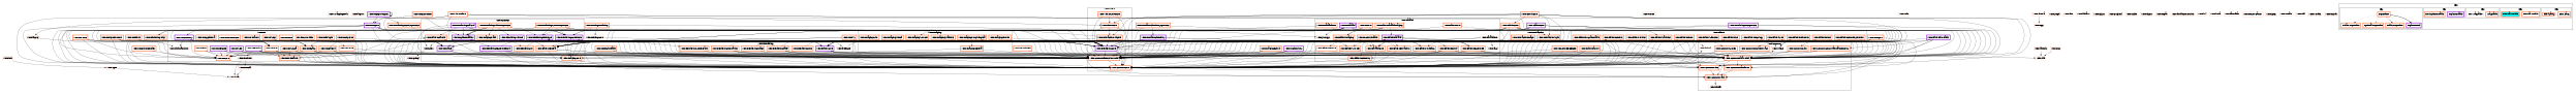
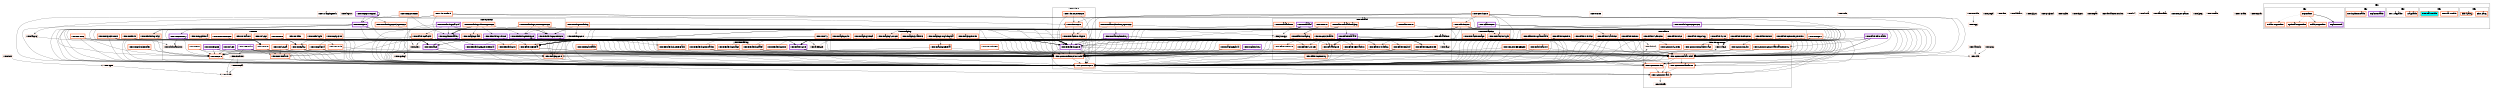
  strict digraph {
    clusterrank=local
    rankdir=TB
    node [color="/svg/coral" fillcolor="/svg/white" penwidth=5 shape=rectangle style=filled]
    edge [arrowhead=normal style=solid]
    n1 [label="VTK::WrappingTools" penwidth=1]
    n2 [label="VTK::loguru" penwidth=1 shape=cds]
    n3 [label="VTK::TestingRendering"]
    n4 [label="VTK::CommonCore"]
    n5 [color="/svg/darkorchid" label="VTK::RenderingCore"]
    n6 [label="VTK::TestingCore" penwidth=1]
    n7 [label="VTK::vtksys" penwidth=1 shape=cds]
    n8 [label="VTK::ViewsInfovis"]
    n9 [label="VTK::CommonDataModel"]
    n10 [label="VTK::CommonExecutionModel"]
    n11 [label="VTK::InteractionStyle"]
    n12 [color="/svg/darkorchid" label="VTK::RenderingContext2D"]
    n13 [label="VTK::ViewsCore"]
    n14 [label="VTK::glew" penwidth=1 shape=cds]
    n15 [label="VTK::opengl" penwidth=1 shape=cds]
    n16 [label="VTK::octree" penwidth=1]
    n17 [color="/svg/darkorchid" label="VTK::RenderingLICOpenGL2"]
    n18 [color="/svg/darkorchid" label="VTK::Implementable2"]
    n19 [label="VTK::hdf5" penwidth=1 shape=cds]
    n20 [label="VTK::IOTecplotTable"]
    n21 [label="VTK::utf8" penwidth=1 shape=cds]
-   n22 [label="VTK::theora" penwidth=1 shape=cds]
+   n22 [label="VTK::module" penwidth=1 shape=cds]
    n23 [label="VTK::ogg" penwidth=1 shape=cds]
    n24 [label="VTK::netcdf" penwidth=1 shape=cds]
    n25 [label="VTK::libproj" penwidth=1 shape=cds]
    n26 [label="VTK::nlohmannjson" penwidth=1 shape=cds]
    n27 [label="VTK::IOMotionFX"]
    n28 [label="VTK::pegtl" penwidth=1 shape=cds]
    n29 [label="VTK::jsoncpp" penwidth=1 shape=cds]
    n30 [label="VTK::IOMINC"]
    n31 [label="VTK::IOCore"]
    n32 [color="/svg/darkorchid" label="VTK::IOImage"]
    n33 [label="VTK::IOInfovis"]
    n34 [label="VTK::IOLegacy"]
    n35 [label="VTK::IOXML"]
    n36 [label="VTK::libxml2" penwidth=1 shape=cds]
    n37 [label="VTK::zlib" penwidth=1 shape=cds]
    n38 [label="VTK::IOImport"]
    n39 [label="VTK::CommonMisc"]
    n40 [label="VTK::IOIOSS"]
    n41 [label="VTK::ParallelCore"]
    n42 [label="VTK::fmt" penwidth=1 shape=cds]
    n43 [label="VTK::ioss" penwidth=1 shape=cds]
    n44 [label="VTK::cgns" penwidth=1 shape=cds]
    n45 [label="VTK::exodusII" penwidth=1 shape=cds]
    n46 [label="VTK::IOExportPDF"]
    n47 [color="/svg/darkorchid" label="VTK::IOExport"]
    n48 [color="/svg/darkorchid" label="VTK::RenderingFreeType"]
    n49 [label="VTK::RenderingVtkJS"]
    n50 [label="VTK::libharu" penwidth=1 shape=cds]
    n51 [color="/svg/darkorchid" label="VTK::IOExportGL2PS"]
    n52 [label="VTK::RenderingGL2PSOpenGL2"]
    n53 [label="VTK::gl2ps" penwidth=1 shape=cds]
    n54 [label="VTK::png" penwidth=1 shape=cds]
    n55 [label="VTK::RenderingSceneGraph"]
    n56 [label="VTK::pugixml" penwidth=1 shape=cds]
    n57 [color="/svg/darkorchid" label="VTK::IOChemistry"]
    n58 [label="VTK::IOCesium3DTiles"]
    n59 [label="VTK::IOCONVERGECFD"]
    n60 [label="VTK::IOAsynchronous"]
    n61 [label="VTK::sqlite" penwidth=1 shape=cds]
    n62 [label="VTK::GeovisCore"]
    n63 [label="VTK::CommonTransforms"]
    n64 [label="VTK::InfovisCore"]
    n65 [label="VTK::InteractionWidgets"]
    n66 [label="VTK::CommonColor"]
    n67 [label="VTK::ImagingCore"]
    n68 [label="VTK::ImagingSources"]
    n69 [label="VTK::InfovisLayout"]
    n70 [label="VTK::ImagingHybrid"]
    n71 [color="/svg/darkorchid" label="VTK::FiltersFlowPaths"]
    n72 [label="VTK::CommonComputationalGeometry"]
    n73 [label="VTK::CommonMath"]
    n74 [label="VTK::eigen" penwidth=1 shape=cds]
    n75 [label="VTK::DomainsChemistryOpenGL2"]
    n76 [color="/svg/darkorchid" label="VTK::DomainsChemistry"]
    n77 [label="VTK::IOXMLParser"]
    n78 [color="/svg/darkorchid" label="VTK::RenderingHyperTreeGrid"]
    n79 [label="VTK::RenderingUI"]
    n80 [label="VTK::FiltersHybrid"]
    n81 [label="VTK::FiltersGeometry"]
    n82 [color="/svg/darkorchid" label="VTK::ChartsCore"]
    n83 [label="VTK::FiltersGeneral"]
    n84 [label="VTK::diy2" penwidth=1 shape=cds]
    n85 [label="VTK::expat" penwidth=1 shape=cds]
    n86 [label="VTK::doubleconversion" penwidth=1 shape=cds]
    n87 [label="VTK::lz4" penwidth=1 shape=cds]
    n88 [label="VTK::lzma" penwidth=1 shape=cds]
    n89 [label="VTK::fast_float" penwidth=1 shape=cds]
    n90 [label="VTK::DICOMParser" penwidth=1]
    n91 [label="VTK::jpeg" penwidth=1 shape=cds]
    n92 [label="VTK::metaio" penwidth=1 shape=cds]
-   n93 [label="VTK::tiff" penwidth=1 shape=cds]
    n94 [label="VTK::freetype" penwidth=1 shape=cds]
    n95 [label="VTK::kwiml" penwidth=1 shape=cds]
    n96 [label="VTK::verdict" penwidth=1 shape=cds]
    n97 [label="VTK::exprtk" penwidth=1 shape=cds]
    n98 [label="VTK::kissfft" penwidth=1 shape=cds]
    n99 [label="VTK::ViewsContext2D"]
    n100 [label="VTK::CommonImplicitArrays"]
    n101 [label="VTK::CommonSystem"]
    n102 [label="VTK::RenderingVolumeOpenGL2"]
    n103 [color="/svg/darkorchid" label="VTK::RenderingVolume"]
    n104 [label="VTK::ImagingMath"]
    n105 [label="VTK::RenderingContextOpenGL2"]
    n106 [color="/svg/darkorchid" label="VTK::RenderingCellGrid"]
    n107 [label="VTK::FiltersCellGrid"]
    n108 [color="/svg/darkorchid" label="VTK::FiltersCore"]
    n109 [label="VTK::RenderingLabel"]
    n110 [label="VTK::RenderingLOD"]
    n111 [label="VTK::RenderingImage"]
    n112 [label="VTK::RenderingAnnotation"]
    n113 [label="VTK::IOVeraOut"]
    n114 [label="VTK::IOSegY"]
    n115 [label="VTK::IOPLY"]
    n116 [label="VTK::IOOggTheora"]
    n117 [label="VTK::IOMovie"]
    n118 [color="/svg/darkorchid" label="VTK::IONetCDF"]
    n119 [label="VTK::IOLSDyna"]
    n120 [label="VTK::IOFLUENTCFF"]
-   n121 [label="IOMINC::IOVideo"]
+   n121 [label="VTK::IOVideo"]
    n122 [color="/svg/darkorchid" label="VTK::IOExodus"]
    n123 [label="VTK::IOEnSight"]
    n124 [label="VTK::IOCityGML"]
    n125 [color="/svg/darkorchid" label="VTK::IOGeometry"]
    n126 [label="VTK::IOCellGrid"]
    n127 [label="VTK::IOHDF"]
    n128 [color="/svg/darkorchid" label="VTK::IOSQL"]
    n129 [label="VTK::IOParallelXML"]
    n130 [color="/svg/darkorchid" label="VTK::IOParallel"]
    n131 [label="VTK::IOCGNSReader"]
    n132 [label="VTK::IOAMR"]
    n133 [label="VTK::FiltersParallelImaging"]
    n134 [label="VTK::FiltersImaging"]
    n135 [color="/svg/darkorchid" label="VTK::FiltersParallel"]
    n136 [label="VTK::FiltersExtraction"]
    n137 [label="VTK::FiltersHyperTree"]
    n138 [label="VTK::FiltersModeling"]
    n139 [label="VTK::FiltersSources"]
    n140 [label="VTK::FiltersTexture"]
    n141 [label="VTK::FiltersAMR"]
    n142 [label="VTK::ParallelDIY" penwidth=1]
    n143 [label="VTK::InteractionImage"]
    n144 [label="VTK::ImagingStencil"]
    n145 [label="VTK::ImagingStatistics"]
    n146 [label="VTK::ImagingMorphological"]
    n147 [label="VTK::ImagingGeneral"]
    n148 [label="VTK::ImagingFourier"]
    n149 [label="VTK::ImagingColor"]
    n150 [label="VTK::FiltersStatistics"]
    n151 [label="VTK::FiltersTopology"]
    n152 [label="VTK::FiltersTensor"]
    n153 [label="VTK::FiltersSelection"]
    n154 [label="VTK::FiltersSMP"]
    n155 [label="VTK::FiltersReduction"]
    n156 [label="VTK::FiltersProgrammable"]
    n157 [label="VTK::FiltersPoints"]
    n158 [label="VTK::FiltersGeometryPreview"]
    n159 [label="VTK::FiltersGeneric"]
    n160 [label="VTK::FiltersDSP"]
    n161 [label="VTK::FiltersVerdict"]
    n162 [label="First party"]
    n163 [label="Third party" shape=cds]
    n164 [label="Internal module"]
    n165 [fillcolor="/svg/cyan" label="External module"]
    n166 [label=Wrappable]
    n167 [label="Not wrappable" penwidth=1]
    n168 [color="/svg/darkorchid" label=Implementable]
    n169 [label="Not implementable"]
    n170 [label=Dependent]
    n171 [label="Private Dependee"]
    n172 [label="Optional Dependee"]
    n173 [label="Public Dependee"]
    n174 [color="/svg/darkorchid" label=Implemented]
    subgraph sub_1 {
      n1
      n2
      n3
      n4
      n5
      n6
      n7
      n8
      n9
      n10
      n11
      n12
      n13
      n14
      n15
      n16
      n17
      n18
      n19
      n20
      n21
      n22
      n23
      n24
      n25
      n26
      n27
      n28
      n29
      n30
      n31
      n32
      n33
      n34
      n35
      n36
      n37
      n38
      n39
      n40
      n41
      n42
      n43
      n44
      n45
      n46
      n47
      n48
      n49
      n50
      n51
      n52
      n53
      n54
      n55
      n56
      n57
      n58
      n59
      n60
      n61
      n62
      n63
      n64
      n65
      n66
      n67
      n68
      n69
      n70
      n71
      n72
      n73
      n74
      n75
      n76
      n77
      n78
      n79
      n80
      n81
      n82
      n83
      n84
      n85
      n86
      n87
      n88
      n89
      n90
      n91
      n92
-     n93
      n94
      n95
      n96
      n97
      n98
    }
    subgraph cluster_2 {
      label="VTK::Views"
      n4
      n5
      n10
      n13
      n65
      n99
    }
    subgraph cluster_3 {
-     label="VTK::Common"
+     label="IOAMR::Common"
      n7
      n9
      n39
      n63
      n66
      n72
      n73
      n95
      n98
      n100
      n101
    }
    subgraph cluster_4 {
      label="VTK::OpenGL"
      n12
      n14
      n18
      n32
      n48
      n67
      n78
      n79
      n83
      n102
      n103
      n104
      n105
      n106
      n107
    }
    subgraph cluster_5 {
      label="VTK::Rendering"
      n55
      n94
      n108
      n109
      n110
      n111
      n112
    }
    subgraph cluster_6 {
      label="VTK::IO"
      n26
      n31
      n34
      n35
      n45
      n77
      n113
      n114
      n115
      n116
      n117
      n118
      n119
      n120
      n121
      n122
      n123
      n124
      n125
      n126
      n127
      n128
    }
    subgraph cluster_7 {
      label="VTK::Parallel"
      n29
      n41
      n80
      n81
      n84
      n129
      n130
      n131
      n132
      n133
      n134
      n135
      n136
      n137
      n138
      n139
      n140
      n141
      n142
    }
    subgraph cluster_8 {
      label="VTK::Interaction"
      n11
      n143
    }
    subgraph cluster_9 {
      label="VTK::Imaging"
      n68
      n144
      n145
      n146
      n147
      n148
      n149
    }
    subgraph cluster_10 {
      label="VTK::Filters"
      n150
      n151
      n152
      n153
      n154
      n155
      n156
      n157
      n158
      n159
      n160
      n161
    }
    subgraph cluster_11 {
      label=Key
      subgraph cluster_12 {
        label=Key
        n162
        n163
      }
      subgraph cluster_13 {
        label=Key
        n164
        n165
      }
      subgraph cluster_14 {
        label=Key
        n166
        n167
      }
      subgraph cluster_15 {
        label=Key
        n168
        n169
      }
      subgraph cluster_16 {
        label=Key
        n170
        n171
        n172
        n173
        n174
      }
    }
    n3 -> n4
    n3 -> n5
    n3 -> n6
    n4 -> n7
    n4 -> n95
    n5 -> n4
    n5 -> n9
    n5 -> n10
    n5 -> n73
    n5 -> n108
    n6 -> n4
    n6 -> n7
    n8 -> n4
    n8 -> n9
    n8 -> n10
    n8 -> n11
    n8 -> n12
    n8 -> n13
    n9 -> n4
    n9 -> n63
    n9 -> n73
    n10 -> n4
    n10 -> n9
    n11 -> n5
    n11 -> n9
    n12 -> n4
    n12 -> n5
    n12 -> n9
    n12 -> n10
    n13 -> n4
    n13 -> n10
    n13 -> n65
    n14 -> n4
    n14 -> n15
    n17 -> n4
    n17 -> n9
    n17 -> n10
    n17 -> n18
    n18 -> n4
    n18 -> n5
    n18 -> n9
    n18 -> n14
    n18 -> n32
    n18 -> n78
    n18 -> n79
    n18 -> n83
    n20 -> n4
    n20 -> n10
    n22 -> n23
    n24 -> n19
    n25 -> n26
    n27 -> n10
    n30 -> n4
    n30 -> n10
    n30 -> n31
    n30 -> n32
    n31 -> n4
    n31 -> n10
    n32 -> n4
    n32 -> n10
    n32 -> n67
    n33 -> n4
    n33 -> n10
    n33 -> n34
    n33 -> n35
    n34 -> n4
    n34 -> n9
    n34 -> n10
    n34 -> n31
    n35 -> n4
    n35 -> n10
    n35 -> n77
    n36 -> n37
    n38 -> n4
    n38 -> n5
    n38 -> n7
    n38 -> n10
    n38 -> n39
    n39 -> n4
    n39 -> n73
    n40 -> n4
    n40 -> n9
    n40 -> n10
    n40 -> n31
    n40 -> n41
    n41 -> n4
    n43 -> n44
    n44 -> n19
    n45 -> n19
    n45 -> n24
    n46 -> n12
    n46 -> n47
    n47 -> n4
    n47 -> n5
    n47 -> n12
    n47 -> n31
    n47 -> n32
    n47 -> n35
    n47 -> n48
    n47 -> n49
    n48 -> n4
    n48 -> n5
    n48 -> n10
    n48 -> n94
    n49 -> n4
    n49 -> n29
    n49 -> n55
    n51 -> n47
    n51 -> n51 [style=bold]
    n51 -> n52
    n52 -> n18
    n54 -> n37
    n55 -> n4
    n57 -> n4
    n57 -> n9
    n57 -> n10
    n57 -> n31
    n58 -> n31
    n59 -> n4
    n59 -> n9
    n59 -> n10
    n60 -> n4
    n60 -> n10
    n60 -> n31
    n60 -> n32
    n60 -> n35
    n62 -> n4
    n62 -> n5
    n62 -> n9
    n62 -> n10
    n62 -> n11
    n62 -> n13
    n62 -> n25
    n62 -> n63
    n62 -> n64
    n62 -> n65
    n63 -> n4
    n63 -> n73
    n64 -> n4
    n64 -> n9
    n64 -> n10
    n64 -> n32
    n64 -> n48
    n64 -> n66
    n64 -> n67
    n64 -> n68
    n65 -> n4
    n65 -> n5
    n65 -> n10
    n65 -> n12
    n65 -> n83
    n65 -> n139
    n66 -> n4
    n66 -> n9
    n67 -> n4
    n67 -> n9
    n67 -> n10
    n68 -> n10
    n69 -> n4
    n69 -> n9
    n69 -> n10
    n70 -> n4
    n70 -> n10
    n71 -> n4
    n71 -> n9
    n71 -> n10
    n71 -> n72
    n71 -> n73
    n72 -> n4
    n72 -> n9
    n73 -> n4
    n73 -> n98
    n75 -> n4
    n75 -> n18
    n75 -> n76
    n76 -> n4
    n76 -> n5
    n76 -> n9
    n76 -> n10
    n76 -> n34
    n76 -> n77
    n77 -> n4
    n77 -> n9
    n78 -> n4
    n78 -> n5
    n78 -> n9
    n78 -> n10
    n78 -> n73
    n79 -> n5
    n80 -> n4
    n80 -> n9
    n80 -> n10
    n80 -> n63
    n80 -> n81
    n81 -> n4
    n81 -> n9
    n81 -> n10
    n82 -> n4
    n82 -> n5
    n82 -> n7
    n82 -> n9
    n82 -> n12
    n82 -> n83
    n83 -> n4
    n83 -> n10
    n83 -> n39
    n83 -> n108
    n83 -> n159
    n94 -> n37
    n94 -> n95
    n99 -> n4
    n99 -> n5
    n99 -> n13
    n100 -> n4
    n101 -> n4
    n102 -> n4
    n102 -> n5
    n102 -> n9
    n102 -> n18
    n102 -> n67
    n102 -> n103
    n102 -> n104
    n103 -> n4
    n103 -> n5
    n103 -> n10
    n104 -> n10
    n105 -> n4
    n105 -> n5
    n105 -> n9
    n105 -> n12
    n105 -> n18
    n105 -> n48
    n106 -> n4
    n106 -> n5
    n106 -> n9
    n106 -> n14
    n106 -> n18
    n106 -> n107
    n107 -> n9
    n107 -> n10
    n108 -> n4
    n108 -> n9
    n108 -> n10
    n108 -> n39
    n109 -> n4
    n109 -> n5
    n109 -> n9
    n109 -> n10
    n109 -> n48
    n110 -> n5
    n111 -> n5
    n111 -> n10
    n112 -> n4
    n112 -> n5
    n112 -> n9
    n112 -> n10
    n113 -> n10
    n114 -> n9
    n114 -> n10
    n114 -> n32
    n115 -> n4
    n115 -> n31
    n116 -> n10
    n116 -> n117
    n117 -> n10
    n118 -> n4
    n118 -> n10
    n118 -> n31
    n119 -> n4
    n119 -> n10
    n119 -> n77
    n120 -> n4
    n120 -> n10
    n121 -> n10
    n122 -> n4
    n122 -> n9
    n122 -> n10
    n122 -> n31
    n122 -> n45
    n122 -> n77
    n123 -> n10
    n124 -> n10
    n125 -> n4
    n125 -> n9
    n125 -> n10
    n125 -> n26
    n125 -> n31
    n125 -> n34
    n126 -> n4
    n126 -> n9
    n126 -> n10
    n126 -> n31
    n126 -> n107
    n127 -> n4
    n127 -> n9
    n127 -> n10
    n127 -> n108
    n128 -> n4
    n128 -> n10
    n128 -> n31
    n129 -> n4
    n129 -> n35
    n130 -> n4
    n130 -> n9
    n130 -> n10
    n130 -> n29
    n130 -> n31
    n130 -> n32
    n130 -> n34
    n130 -> n125
    n131 -> n4
    n131 -> n9
    n131 -> n10
    n131 -> n41
    n132 -> n4
    n132 -> n9
    n132 -> n10
    n133 -> n10
    n133 -> n67
    n133 -> n134
    n133 -> n135
    n134 -> n4
    n134 -> n10
    n134 -> n150
    n135 -> n4
    n135 -> n9
    n135 -> n10
    n135 -> n41
    n135 -> n80
    n135 -> n81
    n135 -> n83
    n135 -> n108
    n135 -> n136
    n135 -> n137
    n135 -> n138
    n135 -> n139
    n135 -> n140
    n136 -> n4
    n136 -> n10
    n136 -> n83
    n137 -> n9
    n137 -> n10
    n137 -> n39
    n137 -> n83
    n137 -> n108
    n138 -> n10
    n138 -> n39
    n138 -> n83
    n139 -> n9
    n139 -> n10
    n140 -> n10
    n141 -> n9
    n141 -> n10
    n142 -> n4
    n142 -> n9
    n142 -> n41
    n142 -> n84
    n142 -> n101
    n143 -> n4
    n143 -> n5
    n144 -> n10
    n144 -> n67
    n145 -> n10
    n146 -> n4
    n146 -> n9
    n146 -> n10
    n146 -> n67
    n146 -> n147
    n147 -> n10
    n147 -> n67
    n148 -> n4
    n148 -> n10
    n148 -> n67
    n149 -> n10
    n149 -> n67
    n150 -> n4
    n150 -> n10
    n151 -> n4
    n151 -> n9
    n151 -> n10
    n152 -> n4
    n152 -> n10
    n153 -> n4
    n153 -> n10
    n154 -> n4
    n154 -> n9
    n154 -> n10
    n154 -> n39
    n154 -> n63
    n154 -> n83
    n154 -> n108
    n155 -> n4
    n155 -> n10
    n155 -> n100
    n156 -> n10
    n157 -> n4
    n157 -> n10
    n157 -> n39
    n157 -> n138
    n158 -> n4
    n158 -> n9
    n158 -> n10
    n159 -> n10
    n159 -> n73
    n160 -> n4
    n160 -> n9
    n160 -> n10
    n160 -> n83
    n161 -> n10
    n170 -> n171 [style=dotted]
    n170 -> n172 [arrowhead=empty style=dotted]
    n170 -> n173
    n170 -> n174 [style=bold]
  }
